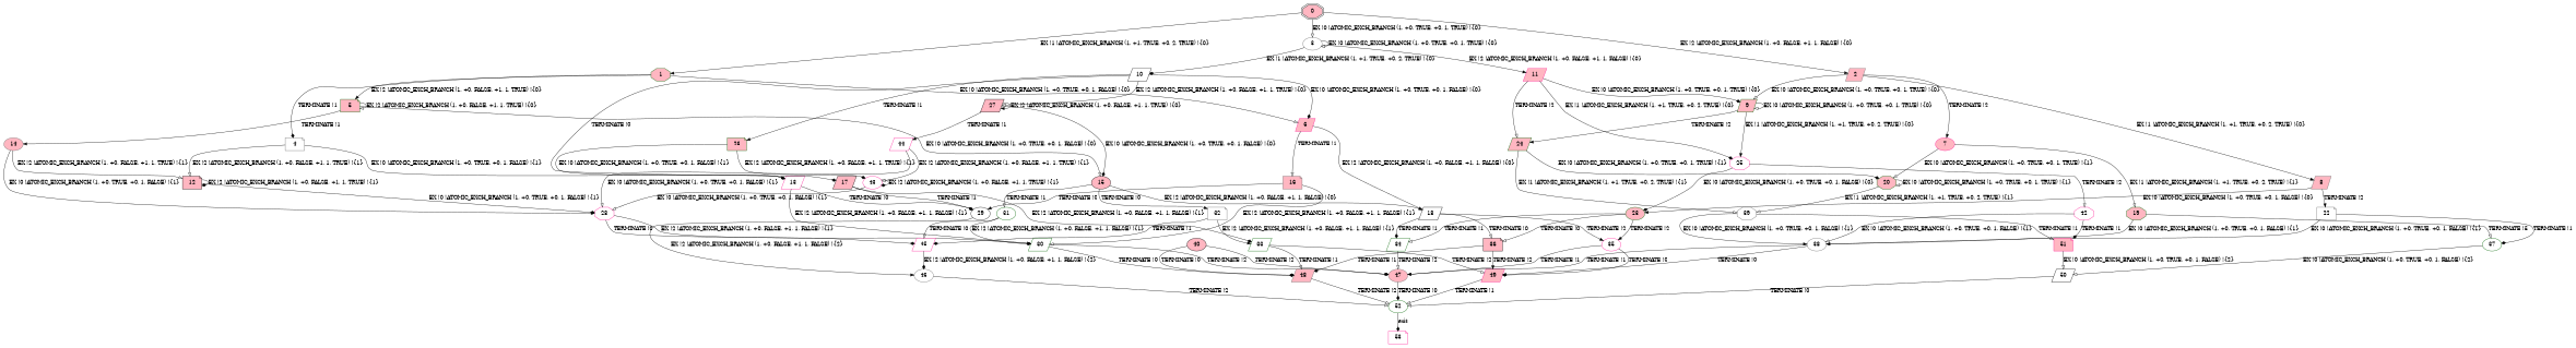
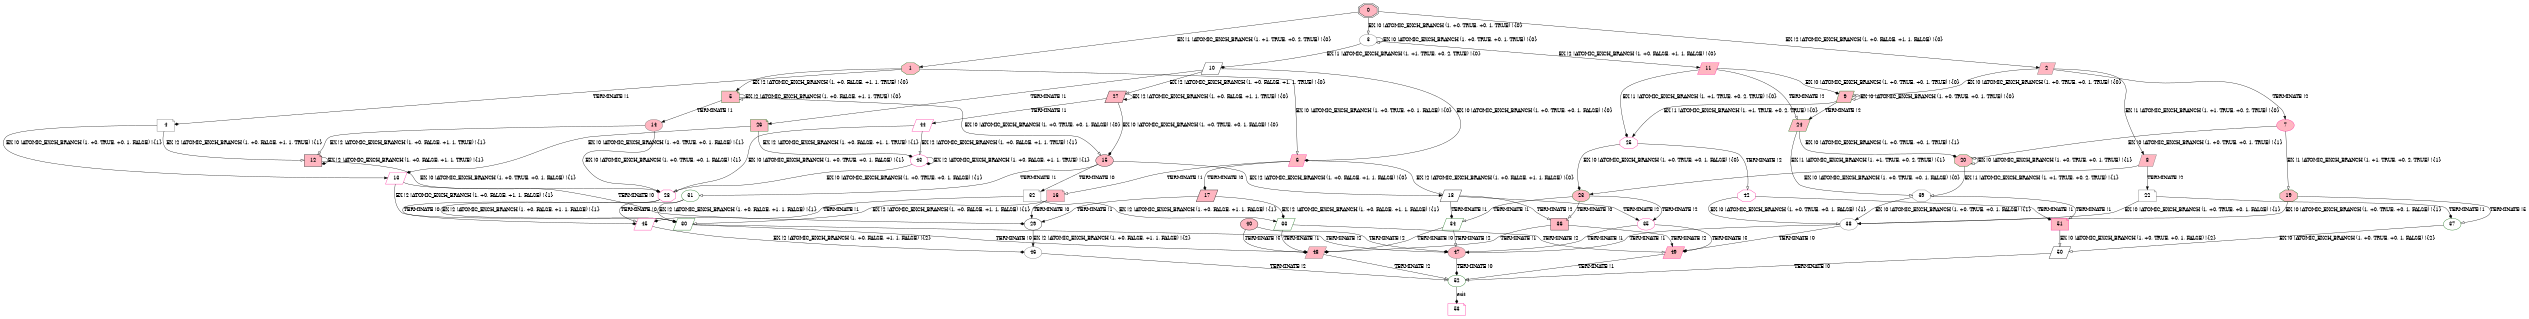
  digraph {
    node [color=darkgreen fillcolor=lightpink shape=parallelogram style=filled]
    edge [arrowhead=onormal]
    0 [color=black peripheries=2 shape=octagon]
    1 [shape=octagon]
    2 [color=gray40]
    3 [color=gray40 fillcolor=white shape=ellipse]
    4 [color=gray40 fillcolor=white shape=note]
    5 [shape=note]
    6 [color=deeppink]
    7 [color=deeppink shape=ellipse]
    8 [color=gray40]
    9
    10 [color=black fillcolor=white]
    11 [color=deeppink]
    12 [color=black shape=note]
    13 [color=deeppink fillcolor=white]
    14 [color=gray40 shape=ellipse]
    15 [color=black shape=ellipse]
    16 [color=gray40 shape=note]
    17 [color=black]
    18 [color=black fillcolor=white]
    19 [shape=octagon]
    20 [shape=octagon]
    22 [color=gray40 fillcolor=white shape=note]
    23 [shape=ellipse]
    24
    25 [color=deeppink fillcolor=white shape=octagon]
    26 [shape=note]
    27 [color=black]
    28 [color=deeppink fillcolor=white shape=octagon]
    29 [color=black fillcolor=white shape=ellipse]
    30 [fillcolor=white]
    31 [fillcolor=white shape=ellipse]
    32 [color=gray40 fillcolor=white shape=note]
    33 [fillcolor=white]
    34 [fillcolor=white]
    35 [color=deeppink fillcolor=white shape=ellipse]
    36 [color=black shape=note]
    37 [fillcolor=white shape=ellipse]
    38 [color=gray40 fillcolor=white shape=ellipse]
    39 [color=gray40 fillcolor=white shape=octagon]
    42 [color=deeppink fillcolor=white shape=octagon]
    43 [color=deeppink fillcolor=white shape=ellipse]
    44 [color=deeppink fillcolor=white]
    45 [color=deeppink fillcolor=white]
    46 [color=gray40 fillcolor=white shape=ellipse]
    47 [color=gray40 shape=ellipse]
    48 [color=gray40]
    49 [color=deeppink]
    50 [color=black fillcolor=white]
    51 [color=deeppink shape=note]
    40 [color=black shape=ellipse]
    52 [fillcolor=white shape=ellipse]
    53 [color=deeppink fillcolor=white shape=note]
    0 -> 1 [arrowhead=normal label="EX !1 !ATOMIC_EXCH_BRANCH (1, +1, TRUE, +0, 2, TRUE) !{0}"]
    0 -> 2 [arrowhead=normal label="EX !2 !ATOMIC_EXCH_BRANCH (1, +0, FALSE, +1, 1, FALSE) !{0}"]
    0 -> 3 [label="EX !0 !ATOMIC_EXCH_BRANCH (1, +0, TRUE, +0, 1, TRUE) !{0}"]
    1 -> 4 [arrowhead=diamond label="TERMINATE !1"]
    1 -> 5 [arrowhead=normal label="EX !2 !ATOMIC_EXCH_BRANCH (1, +0, FALSE, +1, 1, TRUE) !{0}"]
    1 -> 6 [label="EX !0 !ATOMIC_EXCH_BRANCH (1, +0, TRUE, +0, 1, FALSE) !{0}"]
    2 -> 7 [arrowhead=normal label="TERMINATE !2"]
    2 -> 8 [arrowhead=normal label="EX !1 !ATOMIC_EXCH_BRANCH (1, +1, TRUE, +0, 2, TRUE) !{0}"]
    2 -> 9 [label="EX !0 !ATOMIC_EXCH_BRANCH (1, +0, TRUE, +0, 1, TRUE) !{0}"]
    3 -> 3 [label="EX !0 !ATOMIC_EXCH_BRANCH (1, +0, TRUE, +0, 1, TRUE) !{0}"]
    3 -> 10 [arrowhead=diamond label="EX !1 !ATOMIC_EXCH_BRANCH (1, +1, TRUE, +0, 2, TRUE) !{0}"]
    3 -> 11 [arrowhead=normal label="EX !2 !ATOMIC_EXCH_BRANCH (1, +0, FALSE, +1, 1, FALSE) !{0}"]
    4 -> 12 [label="EX !2 !ATOMIC_EXCH_BRANCH (1, +0, FALSE, +1, 1, TRUE) !{1}"]
    4 -> 13 [arrowhead=normal label="EX !0 !ATOMIC_EXCH_BRANCH (1, +0, TRUE, +0, 1, FALSE) !{1}"]
    5 -> 5 [label="EX !2 !ATOMIC_EXCH_BRANCH (1, +0, FALSE, +1, 1, TRUE) !{0}"]
    5 -> 14 [arrowhead=normal label="TERMINATE !1"]
    5 -> 15 [label="EX !0 !ATOMIC_EXCH_BRANCH (1, +0, TRUE, +0, 1, FALSE) !{0}"]
    6 -> 16 [label="TERMINATE !1"]
-   10 -> 17 [arrowhead=diamond label="TERMINATE !0"]
+   6 -> 17 [arrowhead=diamond label="TERMINATE !0"]
    6 -> 18 [label="EX !2 !ATOMIC_EXCH_BRANCH (1, +0, FALSE, +1, 1, FALSE) !{0}"]
    7 -> 19 [label="EX !1 !ATOMIC_EXCH_BRANCH (1, +1, TRUE, +0, 2, TRUE) !{1}"]
    7 -> 20 [label="EX !0 !ATOMIC_EXCH_BRANCH (1, +0, TRUE, +0, 1, TRUE) !{1}"]
    8 -> 22 [arrowhead=normal label="TERMINATE !2"]
    8 -> 23 [arrowhead=normal label="EX !0 !ATOMIC_EXCH_BRANCH (1, +0, TRUE, +0, 1, FALSE) !{0}"]
    9 -> 9 [label="EX !0 !ATOMIC_EXCH_BRANCH (1, +0, TRUE, +0, 1, TRUE) !{0}"]
    9 -> 24 [arrowhead=normal label="TERMINATE !2"]
    9 -> 25 [arrowhead=normal label="EX !1 !ATOMIC_EXCH_BRANCH (1, +1, TRUE, +0, 2, TRUE) !{0}"]
    10 -> 6 [arrowhead=diamond label="EX !0 !ATOMIC_EXCH_BRANCH (1, +0, TRUE, +0, 1, FALSE) !{0}"]
    10 -> 26 [arrowhead=normal label="TERMINATE !1"]
    10 -> 27 [label="EX !2 !ATOMIC_EXCH_BRANCH (1, +0, FALSE, +1, 1, TRUE) !{0}"]
    11 -> 9 [arrowhead=diamond label="EX !0 !ATOMIC_EXCH_BRANCH (1, +0, TRUE, +0, 1, TRUE) !{0}"]
    11 -> 24 [label="TERMINATE !2"]
    11 -> 25 [arrowhead=diamond label="EX !1 !ATOMIC_EXCH_BRANCH (1, +1, TRUE, +0, 2, TRUE) !{0}"]
    12 -> 12 [arrowhead=diamond label="EX !2 !ATOMIC_EXCH_BRANCH (1, +0, FALSE, +1, 1, TRUE) !{1}"]
    12 -> 28 [arrowhead=diamond label="EX !0 !ATOMIC_EXCH_BRANCH (1, +0, TRUE, +0, 1, FALSE) !{1}"]
    13 -> 29 [arrowhead=diamond label="TERMINATE !0"]
    13 -> 30 [label="EX !2 !ATOMIC_EXCH_BRANCH (1, +0, FALSE, +1, 1, FALSE) !{1}"]
    14 -> 12 [label="EX !2 !ATOMIC_EXCH_BRANCH (1, +0, FALSE, +1, 1, TRUE) !{1}"]
    14 -> 28 [arrowhead=normal label="EX !0 !ATOMIC_EXCH_BRANCH (1, +0, TRUE, +0, 1, FALSE) !{1}"]
    15 -> 18 [arrowhead=normal label="EX !2 !ATOMIC_EXCH_BRANCH (1, +0, FALSE, +1, 1, FALSE) !{0}"]
    15 -> 31 [label="TERMINATE !1"]
    15 -> 32 [arrowhead=normal label="TERMINATE !0"]
    16 -> 29 [arrowhead=normal label="TERMINATE !0"]
    16 -> 30 [label="EX !2 !ATOMIC_EXCH_BRANCH (1, +0, FALSE, +1, 1, FALSE) !{1}"]
    17 -> 29 [arrowhead=normal label="TERMINATE !1"]
    17 -> 33 [arrowhead=diamond label="EX !2 !ATOMIC_EXCH_BRANCH (1, +0, FALSE, +1, 1, FALSE) !{1}"]
    18 -> 34 [arrowhead=diamond label="TERMINATE !1"]
    18 -> 35 [arrowhead=normal label="TERMINATE !2"]
-   18 -> 36 [label="TERMINATE !0"]
+   18 -> 36 [label="TERMINATE !2"]
    19 -> 37 [label="TERMINATE !5"]
    19 -> 38 [arrowhead=normal label="EX !0 !ATOMIC_EXCH_BRANCH (1, +0, TRUE, +0, 1, FALSE) !{1}"]
    20 -> 20 [label="EX !0 !ATOMIC_EXCH_BRANCH (1, +0, TRUE, +0, 1, TRUE) !{1}"]
    20 -> 39 [label="EX !1 !ATOMIC_EXCH_BRANCH (1, +1, TRUE, +0, 2, TRUE) !{1}"]
    22 -> 37 [arrowhead=diamond label="TERMINATE !1"]
    22 -> 38 [label="EX !0 !ATOMIC_EXCH_BRANCH (1, +0, TRUE, +0, 1, FALSE) !{1}"]
    23 -> 34 [label="TERMINATE !1"]
    23 -> 35 [arrowhead=normal label="TERMINATE !2"]
    23 -> 36 [label="TERMINATE !0"]
    24 -> 20 [arrowhead=diamond label="EX !0 !ATOMIC_EXCH_BRANCH (1, +0, TRUE, +0, 1, TRUE) !{1}"]
    24 -> 39 [label="EX !1 !ATOMIC_EXCH_BRANCH (1, +1, TRUE, +0, 2, TRUE) !{1}"]
    25 -> 23 [arrowhead=diamond label="EX !0 !ATOMIC_EXCH_BRANCH (1, +0, TRUE, +0, 1, FALSE) !{0}"]
    25 -> 42 [label="TERMINATE !2"]
    26 -> 13 [arrowhead=diamond label="EX !0 !ATOMIC_EXCH_BRANCH (1, +0, TRUE, +0, 1, FALSE) !{1}"]
    26 -> 43 [arrowhead=diamond label="EX !2 !ATOMIC_EXCH_BRANCH (1, +0, FALSE, +1, 1, TRUE) !{1}"]
    27 -> 15 [arrowhead=diamond label="EX !0 !ATOMIC_EXCH_BRANCH (1, +0, TRUE, +0, 1, FALSE) !{0}"]
    27 -> 27 [arrowhead=normal label="EX !2 !ATOMIC_EXCH_BRANCH (1, +0, FALSE, +1, 1, TRUE) !{0}"]
    27 -> 44 [arrowhead=normal label="TERMINATE !1"]
    28 -> 30 [arrowhead=normal label="EX !2 !ATOMIC_EXCH_BRANCH (1, +0, FALSE, +1, 1, FALSE) !{1}"]
    28 -> 45 [arrowhead=diamond label="TERMINATE !0"]
    29 -> 46 [arrowhead=normal label="EX !2 !ATOMIC_EXCH_BRANCH (1, +0, FALSE, +1, 1, FALSE) !{2}"]
    30 -> 47 [arrowhead=normal label="TERMINATE !2"]
    30 -> 48 [arrowhead=diamond label="TERMINATE !0"]
    31 -> 30 [arrowhead=diamond label="EX !2 !ATOMIC_EXCH_BRANCH (1, +0, FALSE, +1, 1, FALSE) !{1}"]
    31 -> 45 [label="TERMINATE !0"]
    32 -> 33 [arrowhead=normal label="EX !2 !ATOMIC_EXCH_BRANCH (1, +0, FALSE, +1, 1, FALSE) !{1}"]
    32 -> 45 [arrowhead=diamond label="TERMINATE !1"]
    33 -> 48 [label="TERMINATE !1"]
    33 -> 49 [label="TERMINATE !2"]
    34 -> 47 [label="TERMINATE !2"]
+   34 -> 48 [arrowhead=diamond label="TERMINATE !0"]
    35 -> 47 [label="TERMINATE !1"]
    35 -> 49 [arrowhead=diamond label="TERMINATE !0"]
    36 -> 48 [arrowhead=diamond label="TERMINATE !1"]
    36 -> 49 [arrowhead=normal label="TERMINATE !2"]
    37 -> 50 [label="EX !0 !ATOMIC_EXCH_BRANCH (1, +0, TRUE, +0, 1, FALSE) !{2}"]
    38 -> 47 [arrowhead=normal label="TERMINATE !1"]
    38 -> 49 [arrowhead=normal label="TERMINATE !0"]
    39 -> 38 [arrowhead=normal label="EX !0 !ATOMIC_EXCH_BRANCH (1, +0, TRUE, +0, 1, FALSE) !{1}"]
    39 -> 51 [label="TERMINATE !1"]
    42 -> 38 [label="EX !0 !ATOMIC_EXCH_BRANCH (1, +0, TRUE, +0, 1, FALSE) !{1}"]
    42 -> 51 [arrowhead=diamond label="TERMINATE !1"]
    43 -> 28 [label="EX !0 !ATOMIC_EXCH_BRANCH (1, +0, TRUE, +0, 1, FALSE) !{1}"]
    43 -> 43 [arrowhead=diamond label="EX !2 !ATOMIC_EXCH_BRANCH (1, +0, FALSE, +1, 1, TRUE) !{1}"]
    44 -> 28 [label="EX !0 !ATOMIC_EXCH_BRANCH (1, +0, TRUE, +0, 1, FALSE) !{1}"]
    44 -> 43 [label="EX !2 !ATOMIC_EXCH_BRANCH (1, +0, FALSE, +1, 1, TRUE) !{1}"]
    45 -> 46 [arrowhead=diamond label="EX !2 !ATOMIC_EXCH_BRANCH (1, +0, FALSE, +1, 1, FALSE) !{2}"]
    46 -> 52 [label="TERMINATE !2"]
    47 -> 52 [arrowhead=diamond label="TERMINATE !0"]
    48 -> 52 [label="TERMINATE !2"]
    49 -> 52 [label="TERMINATE !1"]
    50 -> 52 [label="TERMINATE !0"]
    51 -> 50 [label="EX !0 !ATOMIC_EXCH_BRANCH (1, +0, TRUE, +0, 1, FALSE) !{2}"]
    40 -> 47 [arrowhead=diamond label="TERMINATE !2"]
    40 -> 48 [arrowhead=diamond label="TERMINATE !0"]
    52 -> 53 [arrowhead=diamond label=exit]
  }
